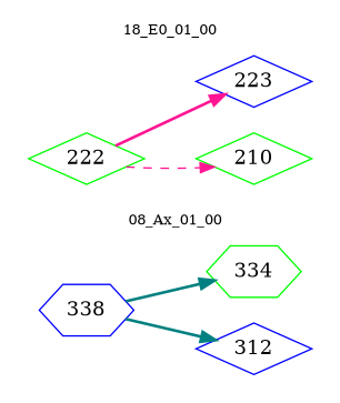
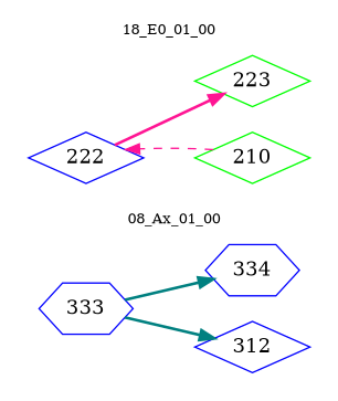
  digraph {
    rankdir=LR
    node [color=blue shape=diamond]
    edge [color=teal style=bold]
-   n1 [label=338 shape=hexagon]
+   n1 [label=333 shape=hexagon]
    n2 [label=312]
-   n3 [color=green label=334 shape=hexagon]
-   n4 [color=green label=222]
+   n3 [label=334 shape=hexagon]
+   n4 [label=222]
    n5 [color=green label=210]
-   n6 [label=223]
+   n6 [color=green label=223]
    subgraph cluster_1 {
      color=white
      fontsize=10
      label="08_Ax_01_00"
      n1
      n2
      n3
    }
    subgraph cluster_2 {
      color=white
      fontsize=10
      label="18_E0_01_00"
      n4
      n5
      n6
    }
    n1 -> n2
    n1 -> n3
-   n4 -> n5 [color=deeppink style=dashed]
+   n5 -> n4 [color=deeppink style=dashed]
    n4 -> n6 [color=deeppink]
  }
